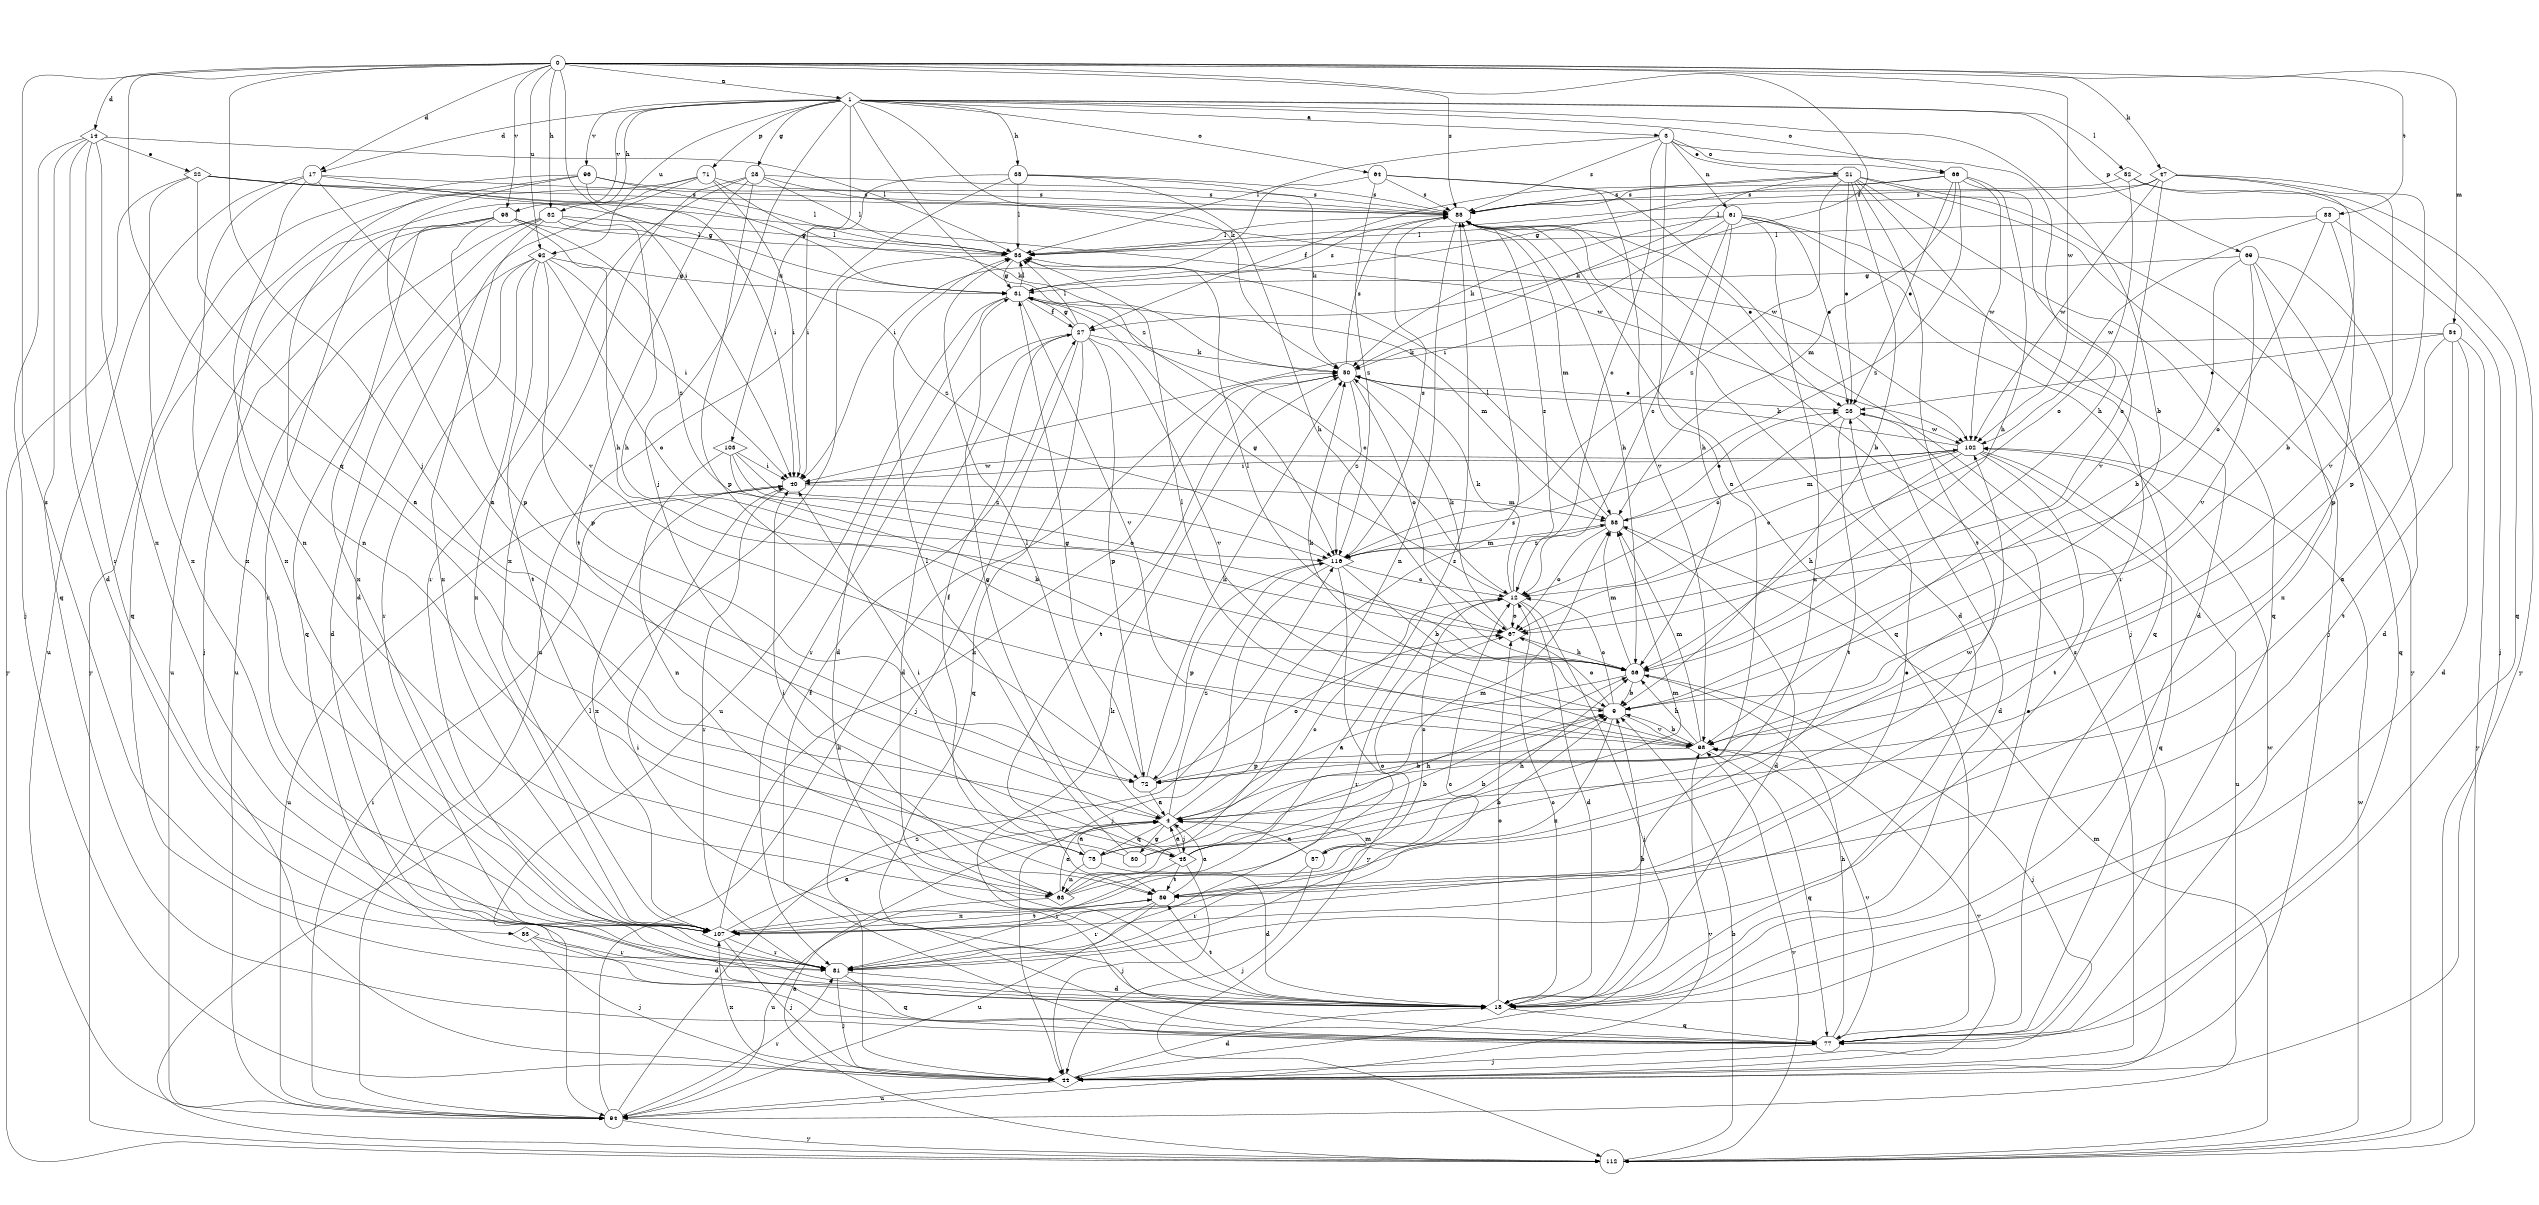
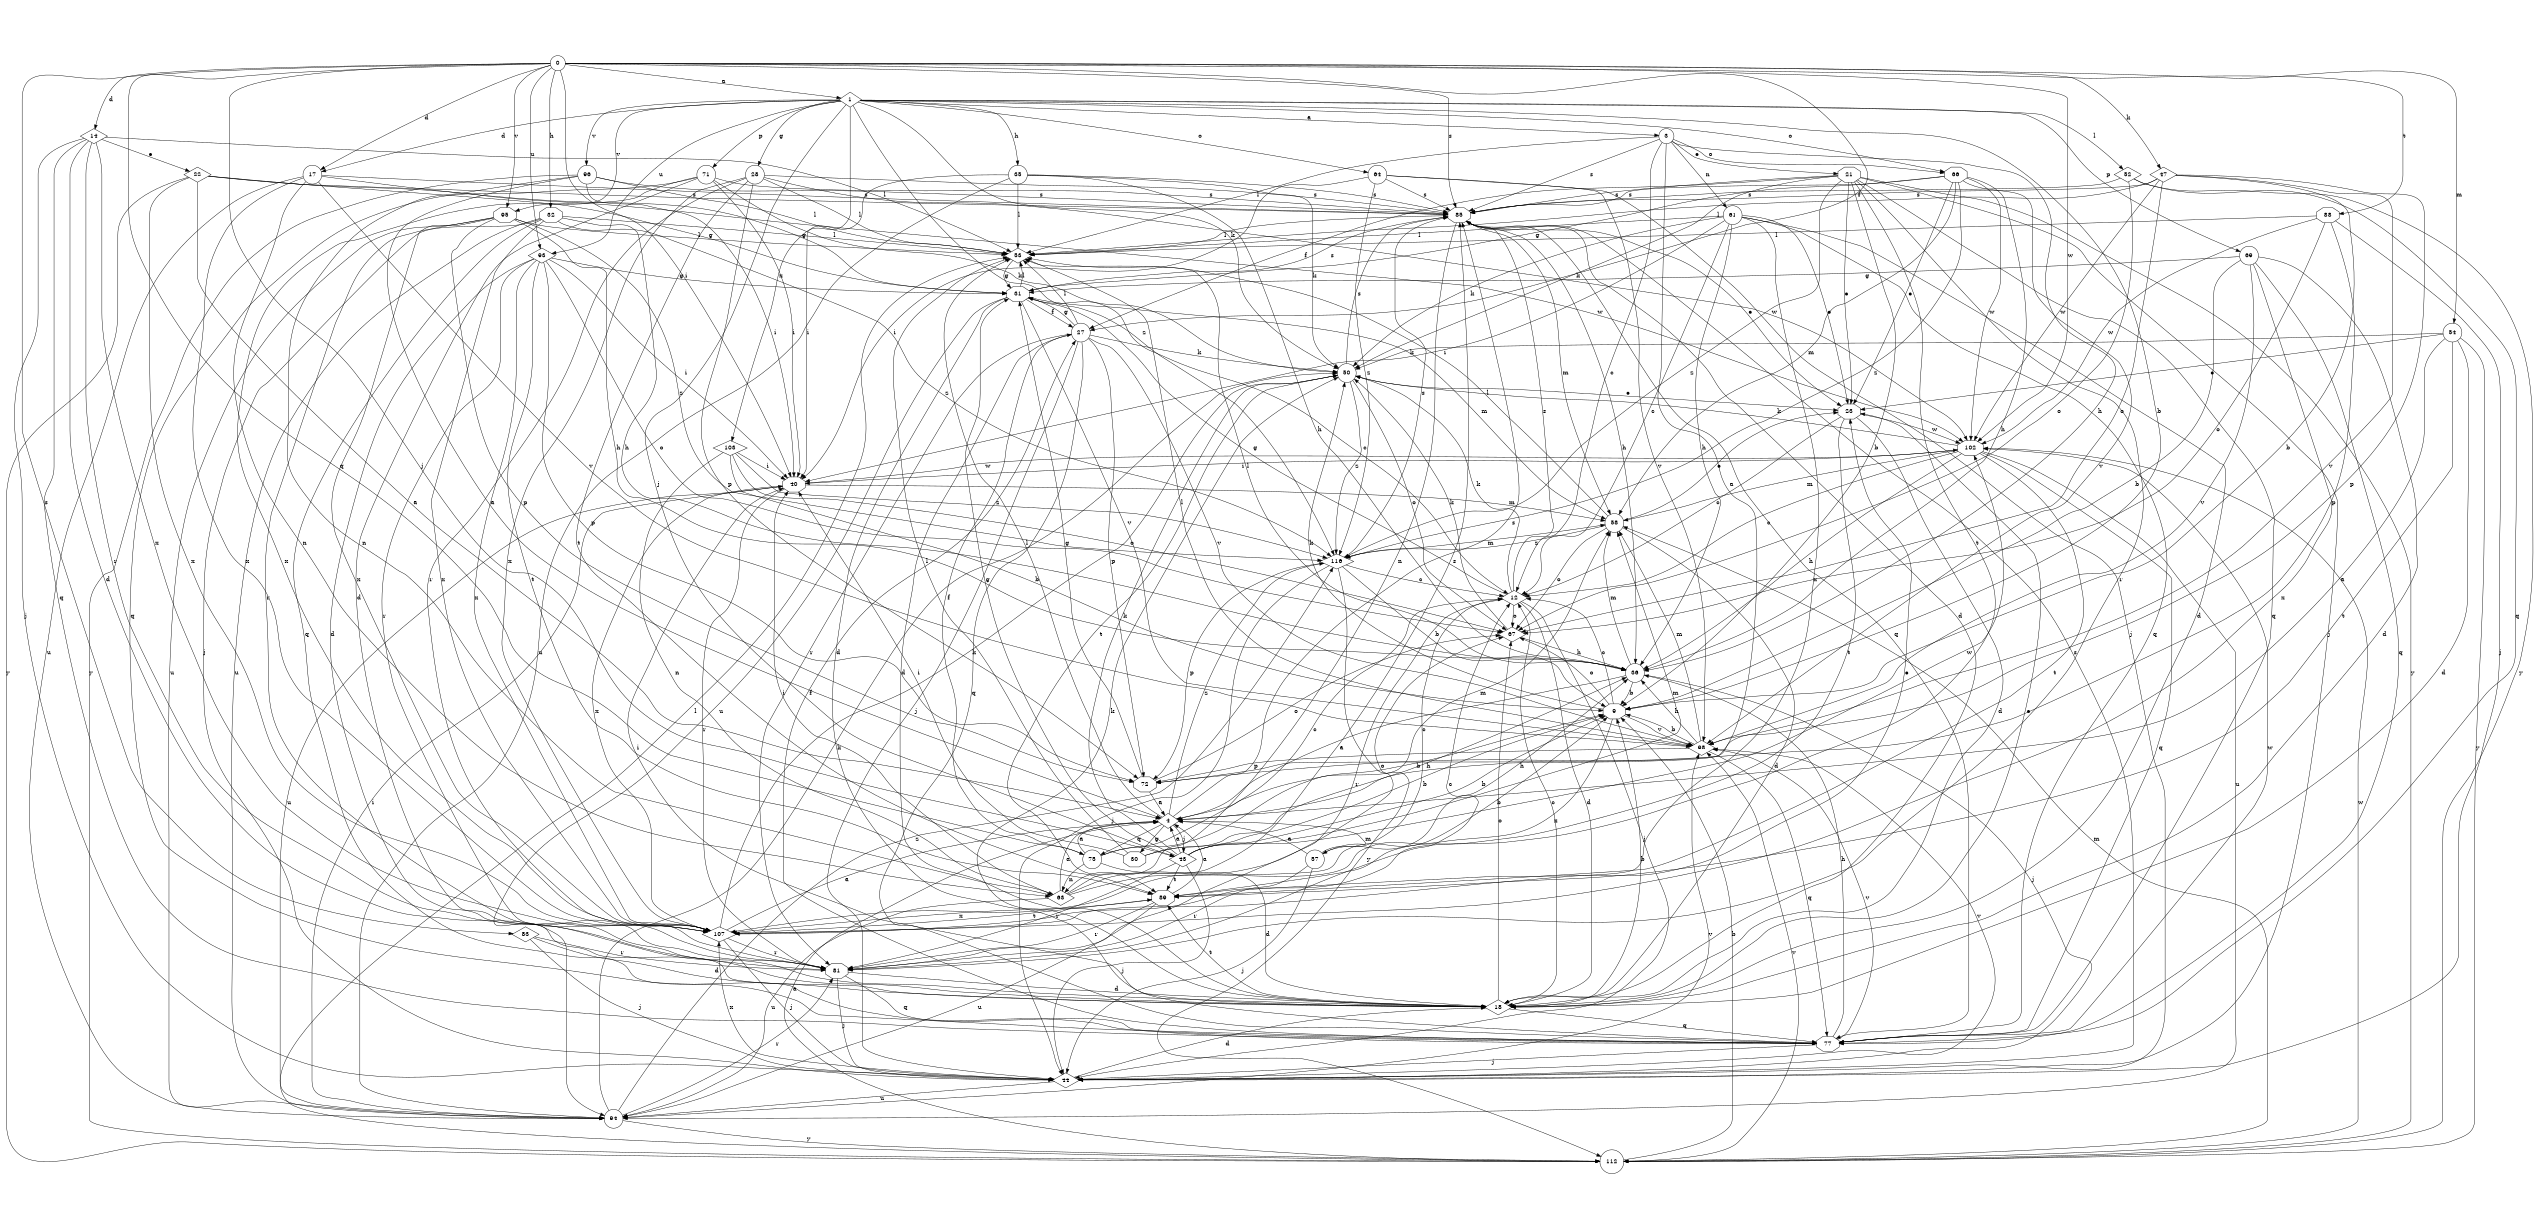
  strict digraph {
    node [shape=diamond]
    1
    0 [shape=circle]
    14
    17 [shape=circle]
    27 [shape=circle]
    32 [shape=octagon]
    40 [shape=octagon]
    43
    47
    54 [shape=circle]
    75 [shape=circle]
    83
    85 [shape=octagon]
    88 [shape=octagon]
-   93 [label=92]
+   93
    95 [shape=octagon]
    102 [shape=octagon]
    3 [shape=circle]
    9 [shape=octagon]
    28 [shape=circle]
    35 [shape=circle]
    50 [shape=circle]
    52
    64 [shape=circle]
    66 [shape=octagon]
    69 [shape=circle]
    71 [shape=circle]
    96 [shape=circle]
    103
    116
    53
    107
    18
    44
    81 [shape=octagon]
    22
    77 [shape=octagon]
    98
    31 [shape=octagon]
    63
    94 [shape=circle]
    72 [shape=octagon]
    36 [shape=circle]
    58 [shape=circle]
    4
    89 [shape=octagon]
    67
    23 [shape=octagon]
    112 [shape=circle]
    12
    21 [shape=octagon]
    61 [shape=circle]
    30 [shape=octagon]
    57 [shape=circle]
    1 -> 17 [label=d]
-   1 -> 32 [label=h]
    1 -> 43 [label=j]
    1 -> 93 [label=u]
    1 -> 95 [label=v]
    1 -> 3 [label=a]
    1 -> 9 [label=b]
    1 -> 28 [label=g]
    1 -> 35 [label=h]
    1 -> 50 [label=k]
    1 -> 52 [label=l]
    1 -> 64 [label=o]
    1 -> 66 [label=o]
    1 -> 69 [label=p]
    1 -> 71 [label=p]
    1 -> 96 [label=v]
    1 -> 103 [label=x]
    1 -> 116 [label=z]
    0 -> 1 [label=a]
    0 -> 14 [label=d]
    0 -> 17 [label=d]
    0 -> 27 [label=f]
    0 -> 32 [label=h]
    0 -> 40 [label=i]
    0 -> 43 [label=j]
    0 -> 47 [label=k]
    0 -> 54 [label=m]
    0 -> 75 [label=q]
    0 -> 83 [label=s]
    0 -> 85 [label=s]
    0 -> 88 [label=t]
    0 -> 93 [label=u]
    0 -> 95 [label=v]
    0 -> 102 [label=w]
    14 -> 53 [label=l]
    14 -> 107 [label=x]
    14 -> 18 [label=d]
    14 -> 44 [label=j]
    14 -> 81 [label=r]
    14 -> 22 [label=e]
    14 -> 77 [label=q]
    17 -> 85 [label=s]
    17 -> 107 [label=x]
    17 -> 98 [label=v]
    17 -> 31 [label=g]
    17 -> 63 [label=n]
    17 -> 94 [label=u]
    27 -> 50 [label=k]
    27 -> 53 [label=l]
    27 -> 18 [label=d]
    27 -> 44 [label=j]
    27 -> 81 [label=r]
    27 -> 77 [label=q]
    27 -> 98 [label=v]
    27 -> 31 [label=g]
    27 -> 72 [label=p]
    32 -> 116 [label=z]
    32 -> 53 [label=l]
    32 -> 107 [label=x]
    32 -> 44 [label=j]
    32 -> 77 [label=q]
    32 -> 94 [label=u]
    32 -> 36 [label=h]
    40 -> 102 [label=w]
    40 -> 107 [label=x]
    40 -> 81 [label=r]
    40 -> 94 [label=u]
    40 -> 58 [label=m]
    43 -> 102 [label=w]
    43 -> 9 [label=b]
-   72 -> 50 [label=k]
+   43 -> 50 [label=k]
    43 -> 44 [label=j]
    43 -> 81 [label=r]
    43 -> 31 [label=g]
    43 -> 58 [label=m]
    43 -> 4 [label=a]
    43 -> 89 [label=t]
    47 -> 85 [label=s]
    47 -> 102 [label=w]
    47 -> 9 [label=b]
    47 -> 53 [label=l]
    47 -> 98 [label=v]
    47 -> 72 [label=p]
    47 -> 67 [label=o]
    54 -> 50 [label=k]
    54 -> 18 [label=d]
    54 -> 4 [label=a]
    54 -> 89 [label=t]
    54 -> 23 [label=e]
    54 -> 112 [label=y]
    75 -> 27 [label=f]
    75 -> 18 [label=d]
    75 -> 63 [label=n]
    75 -> 58 [label=m]
    75 -> 4 [label=a]
    75 -> 12 [label=c]
    83 -> 18 [label=d]
    83 -> 44 [label=j]
    83 -> 81 [label=r]
    85 -> 53 [label=l]
    85 -> 18 [label=d]
    85 -> 77 [label=q]
    85 -> 63 [label=n]
    85 -> 36 [label=h]
    85 -> 58 [label=m]
    85 -> 23 [label=e]
    88 -> 102 [label=w]
    88 -> 53 [label=l]
    88 -> 44 [label=j]
    88 -> 72 [label=p]
    88 -> 67 [label=o]
    93 -> 40 [label=i]
    93 -> 107 [label=x]
    93 -> 18 [label=d]
    93 -> 81 [label=r]
    93 -> 31 [label=g]
    93 -> 72 [label=p]
    93 -> 89 [label=t]
    93 -> 67 [label=o]
    95 -> 116 [label=z]
    95 -> 53 [label=l]
    95 -> 107 [label=x]
    95 -> 81 [label=r]
    95 -> 94 [label=u]
    95 -> 72 [label=p]
    95 -> 36 [label=h]
    102 -> 40 [label=i]
    102 -> 50 [label=k]
    102 -> 77 [label=q]
    102 -> 94 [label=u]
    102 -> 36 [label=h]
    102 -> 58 [label=m]
    102 -> 89 [label=t]
    102 -> 12 [label=c]
    3 -> 85 [label=s]
    3 -> 66 [label=o]
    3 -> 53 [label=l]
    3 -> 36 [label=h]
    3 -> 4 [label=a]
    3 -> 12 [label=c]
    3 -> 21 [label=e]
    3 -> 61 [label=n]
    9 -> 50 [label=k]
    9 -> 107 [label=x]
    9 -> 98 [label=v]
    9 -> 67 [label=o]
    9 -> 12 [label=c]
    28 -> 85 [label=s]
    28 -> 102 [label=w]
    28 -> 53 [label=l]
    28 -> 107 [label=x]
    28 -> 81 [label=r]
    28 -> 72 [label=p]
    28 -> 89 [label=t]
    35 -> 40 [label=i]
    35 -> 85 [label=s]
    35 -> 50 [label=k]
    35 -> 53 [label=l]
    35 -> 94 [label=u]
    35 -> 36 [label=h]
    50 -> 85 [label=s]
    50 -> 116 [label=z]
    50 -> 89 [label=t]
    50 -> 67 [label=o]
    50 -> 23 [label=e]
    52 -> 85 [label=s]
    52 -> 77 [label=q]
    52 -> 67 [label=o]
    52 -> 112 [label=y]
    64 -> 40 [label=i]
    64 -> 85 [label=s]
    64 -> 116 [label=z]
    64 -> 44 [label=j]
    64 -> 98 [label=v]
    66 -> 85 [label=s]
    66 -> 102 [label=w]
    66 -> 116 [label=z]
    66 -> 98 [label=v]
    66 -> 31 [label=g]
    66 -> 36 [label=h]
    66 -> 58 [label=m]
    66 -> 23 [label=e]
    69 -> 9 [label=b]
    69 -> 107 [label=x]
    69 -> 18 [label=d]
    69 -> 77 [label=q]
    69 -> 98 [label=v]
    69 -> 31 [label=g]
    71 -> 40 [label=i]
    71 -> 85 [label=s]
    71 -> 50 [label=k]
    71 -> 107 [label=x]
    71 -> 18 [label=d]
    71 -> 77 [label=q]
    96 -> 40 [label=i]
    96 -> 85 [label=s]
    96 -> 53 [label=l]
    96 -> 63 [label=n]
    96 -> 4 [label=a]
    96 -> 112 [label=y]
    103 -> 40 [label=i]
    103 -> 9 [label=b]
    103 -> 116 [label=z]
    103 -> 63 [label=n]
    103 -> 67 [label=o]
    116 -> 85 [label=s]
    116 -> 9 [label=b]
    116 -> 44 [label=j]
    116 -> 72 [label=p]
    116 -> 58 [label=m]
    116 -> 112 [label=y]
    116 -> 12 [label=c]
    53 -> 31 [label=g]
    107 -> 50 [label=k]
    107 -> 44 [label=j]
    107 -> 81 [label=r]
    107 -> 4 [label=a]
    107 -> 89 [label=t]
    107 -> 23 [label=e]
    18 -> 40 [label=i]
    18 -> 9 [label=b]
    18 -> 77 [label=q]
    18 -> 89 [label=t]
    18 -> 67 [label=o]
    18 -> 23 [label=e]
    18 -> 12 [label=c]
    44 -> 85 [label=s]
    44 -> 107 [label=x]
    44 -> 18 [label=d]
    44 -> 98 [label=v]
    44 -> 94 [label=u]
    81 -> 18 [label=d]
    81 -> 44 [label=j]
    81 -> 77 [label=q]
    81 -> 12 [label=c]
    22 -> 85 [label=s]
    22 -> 102 [label=w]
    22 -> 107 [label=x]
    22 -> 31 [label=g]
    22 -> 4 [label=a]
    22 -> 112 [label=y]
    77 -> 27 [label=f]
    77 -> 102 [label=w]
    77 -> 50 [label=k]
    77 -> 44 [label=j]
    77 -> 98 [label=v]
    77 -> 36 [label=h]
    98 -> 9 [label=b]
    98 -> 53 [label=l]
    98 -> 77 [label=q]
    98 -> 72 [label=p]
    98 -> 36 [label=h]
    98 -> 58 [label=m]
    31 -> 27 [label=f]
    31 -> 85 [label=s]
    31 -> 53 [label=l]
    31 -> 18 [label=d]
    31 -> 98 [label=v]
    31 -> 94 [label=u]
    31 -> 58 [label=m]
    31 -> 12 [label=c]
    63 -> 40 [label=i]
    63 -> 85 [label=s]
    63 -> 9 [label=b]
    63 -> 94 [label=u]
    63 -> 4 [label=a]
    63 -> 67 [label=o]
    94 -> 40 [label=i]
    94 -> 50 [label=k]
    94 -> 116 [label=z]
    94 -> 81 [label=r]
    94 -> 98 [label=v]
    94 -> 112 [label=y]
    72 -> 31 [label=g]
    72 -> 4 [label=a]
    72 -> 67 [label=o]
    36 -> 9 [label=b]
    36 -> 53 [label=l]
    36 -> 44 [label=j]
    36 -> 58 [label=m]
    36 -> 4 [label=a]
    58 -> 116 [label=z]
    58 -> 53 [label=l]
    58 -> 18 [label=d]
    58 -> 67 [label=o]
    58 -> 23 [label=e]
    4 -> 43 [label=j]
    4 -> 75 [label=q]
    4 -> 85 [label=s]
    4 -> 9 [label=b]
    4 -> 116 [label=z]
    4 -> 53 [label=l]
    4 -> 30 [label=g]
    4 -> 57 [label=m]
    89 -> 107 [label=x]
    89 -> 81 [label=r]
    89 -> 94 [label=u]
    89 -> 4 [label=a]
    67 -> 50 [label=k]
    67 -> 36 [label=h]
    23 -> 102 [label=w]
    23 -> 18 [label=d]
    23 -> 89 [label=t]
    23 -> 12 [label=c]
    112 -> 102 [label=w]
    112 -> 9 [label=b]
-   53 -> 112 [label=l]
+   112 -> 53 [label=l]
    112 -> 98 [label=v]
    112 -> 58 [label=m]
    112 -> 4 [label=a]
    12 -> 85 [label=s]
    12 -> 50 [label=k]
    12 -> 18 [label=d]
    12 -> 44 [label=j]
    12 -> 81 [label=r]
    12 -> 31 [label=g]
    12 -> 67 [label=o]
    21 -> 27 [label=f]
    21 -> 85 [label=s]
    21 -> 9 [label=b]
    21 -> 50 [label=k]
    21 -> 116 [label=z]
    21 -> 44 [label=j]
    21 -> 81 [label=r]
    21 -> 77 [label=q]
    21 -> 89 [label=t]
    21 -> 23 [label=e]
    21 -> 112 [label=y]
    61 -> 40 [label=i]
    61 -> 50 [label=k]
    61 -> 53 [label=l]
    61 -> 107 [label=x]
    61 -> 18 [label=d]
    61 -> 77 [label=q]
    61 -> 36 [label=h]
    61 -> 23 [label=e]
    61 -> 12 [label=c]
    30 -> 40 [label=i]
    30 -> 9 [label=b]
    30 -> 53 [label=l]
    30 -> 36 [label=h]
    57 -> 44 [label=j]
    57 -> 81 [label=r]
    57 -> 36 [label=h]
    57 -> 4 [label=a]
    57 -> 12 [label=c]
  }
